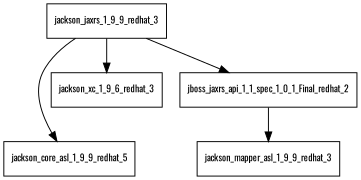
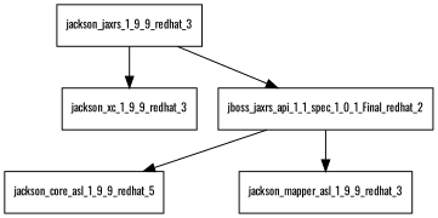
  digraph {
    fontname=Oswald
    node [fontname=Oswald fontsize=10.0 shape=box]
    edge [fontname=Oswald]
    n1 [label=jackson_core_asl_1_9_9_redhat_5]
    jackson_jaxrs_1_9_9_redhat_3
-   jackson_xc_1_9_9_redhat_3 [label=jackson_xc_1_9_6_redhat_3]
+   jackson_xc_1_9_9_redhat_3
    jboss_jaxrs_api_1_1_spec_1_0_1_Final_redhat_2
    jackson_mapper_asl_1_9_9_redhat_3
-   jackson_jaxrs_1_9_9_redhat_3 -> n1
+   jboss_jaxrs_api_1_1_spec_1_0_1_Final_redhat_2 -> n1
    jackson_jaxrs_1_9_9_redhat_3 -> jackson_xc_1_9_9_redhat_3
    jackson_jaxrs_1_9_9_redhat_3 -> jboss_jaxrs_api_1_1_spec_1_0_1_Final_redhat_2
    jboss_jaxrs_api_1_1_spec_1_0_1_Final_redhat_2 -> jackson_mapper_asl_1_9_9_redhat_3
  }
